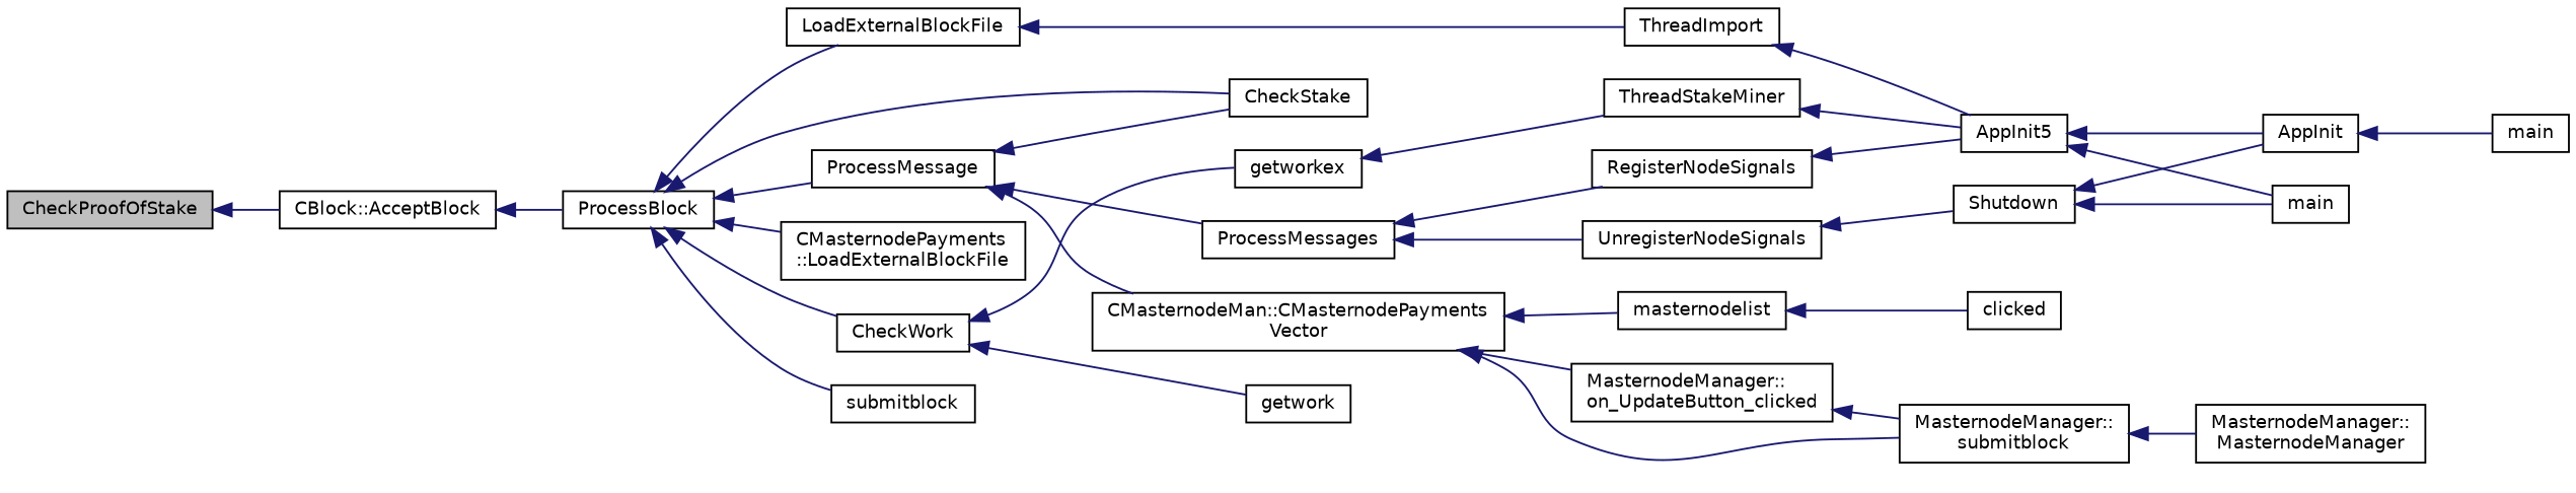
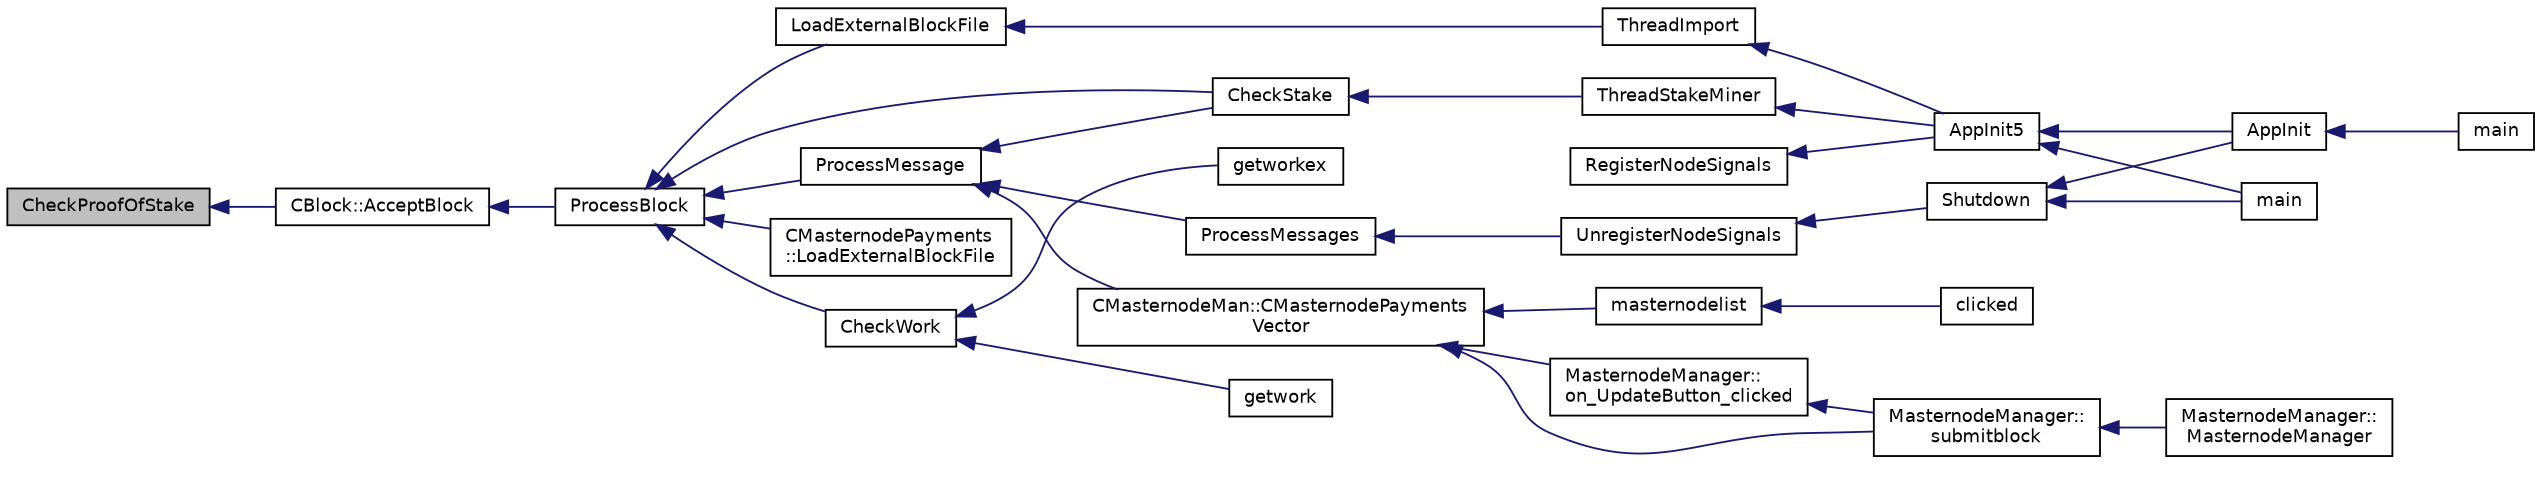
  digraph {
    rankdir=LR
    node [color=black fillcolor=white fontname=Helvetica fontsize=10 shape=record style=filled]
    edge [color=midnightblue dir=back fontname=Helvetica fontsize=10 labelfontname=Helvetica labelfontsize=10 style=solid]
    n1 [fillcolor=grey75 fontcolor=black height=0.2 label=CheckProofOfStake width=0.4]
    n2 [height=0.2 label="CBlock::AcceptBlock" width=0.4]
    n3 [height=0.2 label=ProcessBlock width=0.4]
    n4 [height=0.2 label=CheckStake width=0.4]
    n5 [height=0.2 label=ThreadStakeMiner width=0.4]
    n6 [height=0.2 label=LoadExternalBlockFile width=0.4]
    n7 [height=0.2 label=ProcessMessage width=0.4]
    n8 [height=0.2 label="CMasternodePayments\l::LoadExternalBlockFile" width=0.4]
    n9 [height=0.2 label=CheckWork width=0.4]
-   n10 [height=0.2 label=submitblock width=0.4]
    n11 [height=0.2 label=ThreadImport width=0.4]
    n12 [height=0.2 label=ProcessMessages width=0.4]
    n13 [height=0.2 label="CMasternodeMan::CMasternodePayments\lVector" width=0.4]
    n14 [height=0.2 label=getworkex width=0.4]
    n15 [height=0.2 label=getwork width=0.4]
    n16 [height=0.2 label=AppInit5 width=0.4]
    n17 [height=0.2 label=AppInit width=0.4]
    n18 [height=0.2 label=main width=0.4]
    n19 [height=0.2 label=main width=0.4]
    n20 [height=0.2 label=RegisterNodeSignals width=0.4]
    n21 [height=0.2 label=UnregisterNodeSignals width=0.4]
    n22 [height=0.2 label="MasternodeManager::\lsubmitblock" width=0.4]
    n23 [height=0.2 label="MasternodeManager::\lon_UpdateButton_clicked" width=0.4]
    n24 [height=0.2 label=masternodelist width=0.4]
    n25 [height=0.2 label=Shutdown width=0.4]
    n26 [height=0.2 label="MasternodeManager::\lMasternodeManager" width=0.4]
    n27 [height=0.2 label=clicked width=0.4]
    n1 -> n2
    n2 -> n3
    n3 -> n4
    n3 -> n6
    n3 -> n7
    n3 -> n8
    n3 -> n9
-   n3 -> n10
-   n14 -> n5
+   n4 -> n5
    n5 -> n16
    n6 -> n11
    n7 -> n4
    n7 -> n12
    n7 -> n13
    n9 -> n14
    n9 -> n15
    n11 -> n16
-   n12 -> n20
    n12 -> n21
    n13 -> n22
    n13 -> n23
    n13 -> n24
    n16 -> n17
    n16 -> n18
    n17 -> n19
    n20 -> n16
    n21 -> n25
    n22 -> n26
    n23 -> n22
    n24 -> n27
    n25 -> n17
    n25 -> n18
  }
